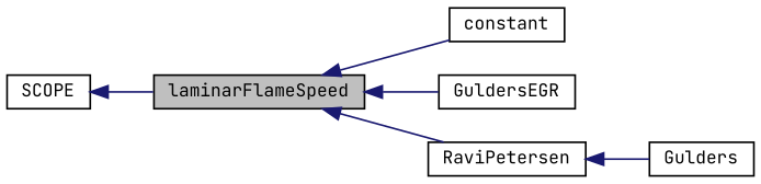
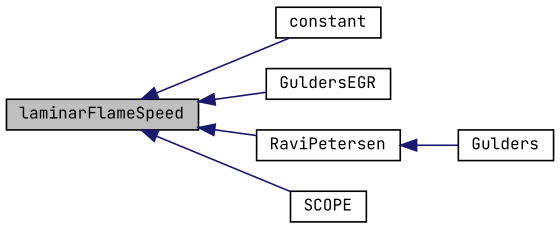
  digraph {
    fontname="JetBrains Mono"
    rankdir=LR
    node [color=black fontname="JetBrains Mono" fontsize=10 shape=record]
    edge [color=midnightblue dir=back fontname="JetBrains Mono" fontsize=10 labelfontname=FreeSans labelfontsize=10 style=solid]
    n1 [fillcolor=grey75 fontcolor=black height=0.2 label=laminarFlameSpeed style=filled width=0.4]
    n2 [height=0.2 label=constant width=0.4]
    n3 [height=0.2 label=GuldersEGR width=0.4]
    n4 [height=0.2 label=RaviPetersen width=0.4]
    n5 [height=0.2 label=SCOPE width=0.4]
    n6 [height=0.2 label=Gulders width=0.4]
    n1 -> n2
    n1 -> n3
    n1 -> n4
-   n5 -> n1
+   n1 -> n5
    n4 -> n6
  }
